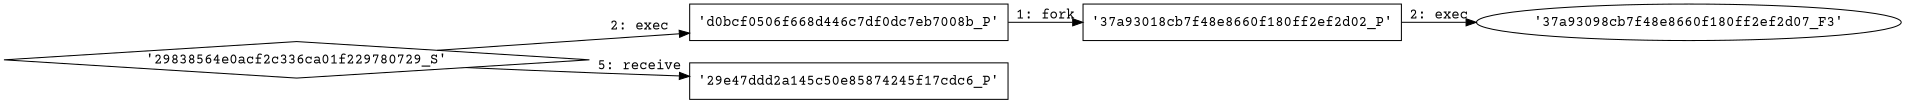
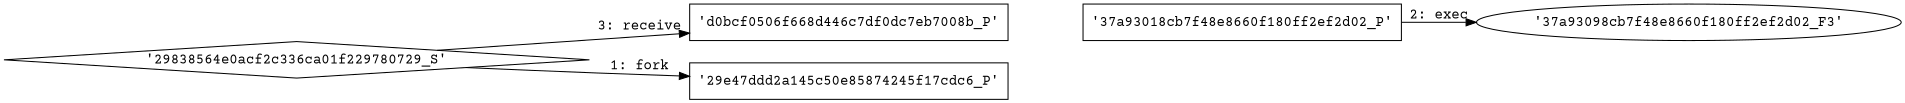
  digraph {
    engine=neato
    fixedsize=false
    fontname="Courier Prime"
    fontsize=10
    nodesep=0.3
    rankdir=LR
    ranksep=0
    splines=true
    node [fontname="Courier Prime" node_type=Process shape=box]
    edge [fontname="Courier Prime"]
    n1 [label="'37a93018cb7f48e8660f180ff2ef2d02_P'"]
    "'d0bcf0506f668d446c7df0dc7eb7008b_P'"
-   "'37a93098cb7f48e8660f180ff2ef2d02_F3'" [node_type=File shape=ellipse label="'37a93098cb7f48e8660f180ff2ef2d07_F3'"]
+   "'37a93098cb7f48e8660f180ff2ef2d02_F3'" [node_type=File shape=ellipse]
    "'29838564e0acf2c336ca01f229780729_S'" [node_type=Socket shape=diamond]
    "'29e47ddd2a145c50e85874245f17cdc6_P'"
    n1 -> "'37a93098cb7f48e8660f180ff2ef2d02_F3'" [label="2: exec"]
-   "'d0bcf0506f668d446c7df0dc7eb7008b_P'" -> n1 [label="1: fork"]
-   "'29838564e0acf2c336ca01f229780729_S'" -> "'d0bcf0506f668d446c7df0dc7eb7008b_P'" [label="2: exec"]
-   "'29838564e0acf2c336ca01f229780729_S'" -> "'29e47ddd2a145c50e85874245f17cdc6_P'" [label="5: receive"]
+   "'29838564e0acf2c336ca01f229780729_S'" -> "'d0bcf0506f668d446c7df0dc7eb7008b_P'" [label="3: receive"]
+   "'29838564e0acf2c336ca01f229780729_S'" -> "'29e47ddd2a145c50e85874245f17cdc6_P'" [label="1: fork"]
  }
